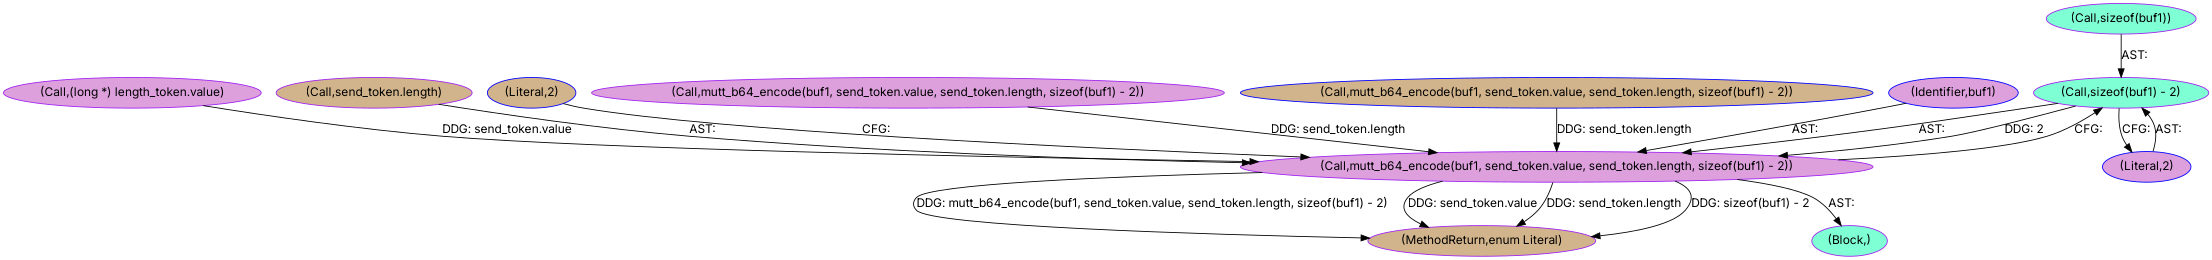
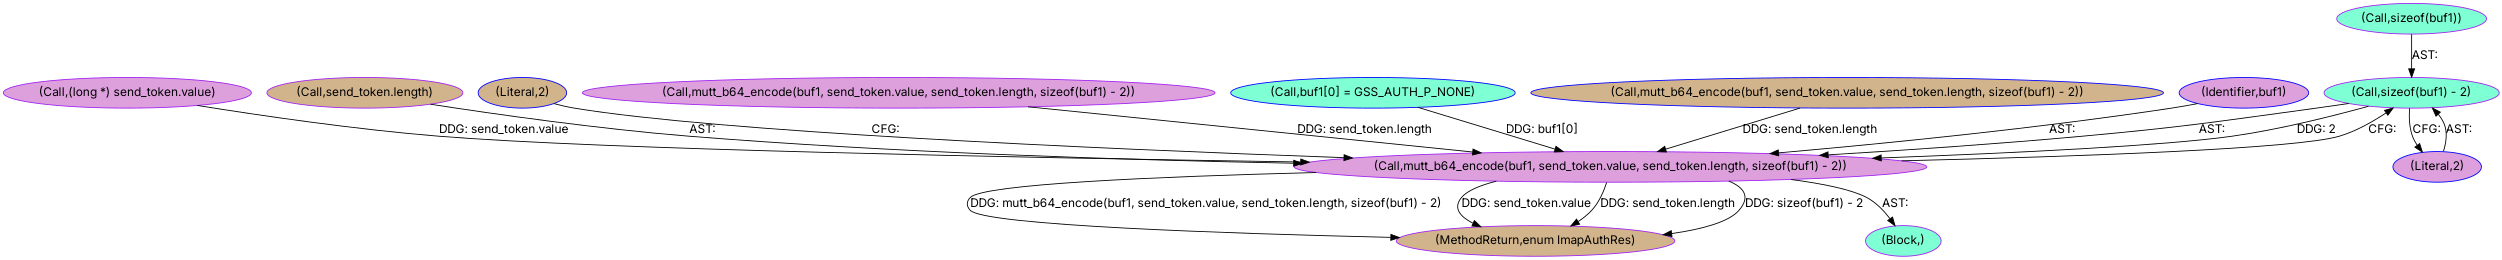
  digraph {
    fontname=Inter
    node [color=purple fillcolor=plum fontname=Inter style=filled]
    edge [fontname=Inter]
    n1 [fillcolor=aquamarine label="(Call,sizeof(buf1) - 2)"]
    n2 [label="(Call,mutt_b64_encode(buf1, send_token.value, send_token.length, sizeof(buf1) - 2))"]
    n3 [color=blue label="(Literal,2)"]
-   n4 [fillcolor=tan label="(MethodReturn,enum Literal)"]
+   n4 [fillcolor=tan label="(MethodReturn,enum ImapAuthRes)"]
    n5 [fillcolor=aquamarine label="(Block,)"]
-   n6 [label="(Call,(long *) length_token.value)"]
+   n6 [label="(Call,(long *) send_token.value)"]
    n7 [fillcolor=tan label="(Call,send_token.length)"]
    n8 [fillcolor=aquamarine label="(Call,sizeof(buf1))"]
    n9 [color=blue fillcolor=tan label="(Literal,2)"]
    n10 [label="(Call,mutt_b64_encode(buf1, send_token.value, send_token.length, sizeof(buf1) - 2))"]
+   n11 [color=blue fillcolor=aquamarine label="(Call,buf1[0] = GSS_AUTH_P_NONE)"]
    n12 [color=blue fillcolor=tan label="(Call,mutt_b64_encode(buf1, send_token.value, send_token.length, sizeof(buf1) - 2))"]
    n13 [color=blue label="(Identifier,buf1)"]
    n1 -> n2 [label="AST: "]
    n1 -> n2 [label="DDG: 2"]
    n1 -> n3 [label="CFG: "]
    n2 -> n1 [label="CFG: "]
    n2 -> n4 [label="DDG: mutt_b64_encode(buf1, send_token.value, send_token.length, sizeof(buf1) - 2)"]
    n2 -> n4 [label="DDG: send_token.value"]
    n2 -> n4 [label="DDG: send_token.length"]
    n2 -> n4 [label="DDG: sizeof(buf1) - 2"]
    n2 -> n5 [label="AST: "]
    n3 -> n1 [label="AST: "]
    n6 -> n2 [label="DDG: send_token.value"]
    n7 -> n2 [label="AST: "]
    n8 -> n1 [label="AST: "]
    n9 -> n2 [label="CFG: "]
    n10 -> n2 [label="DDG: send_token.length"]
+   n11 -> n2 [label="DDG: buf1[0]"]
    n12 -> n2 [label="DDG: send_token.length"]
    n13 -> n2 [label="AST: "]
  }
